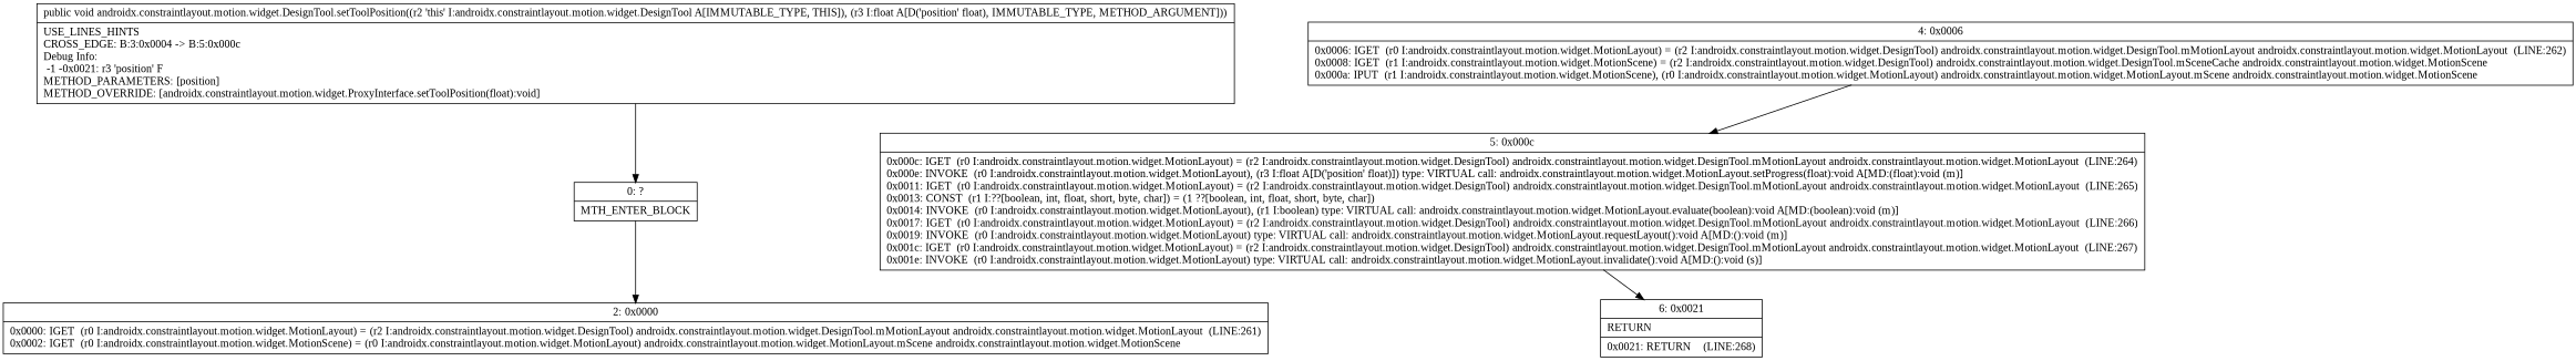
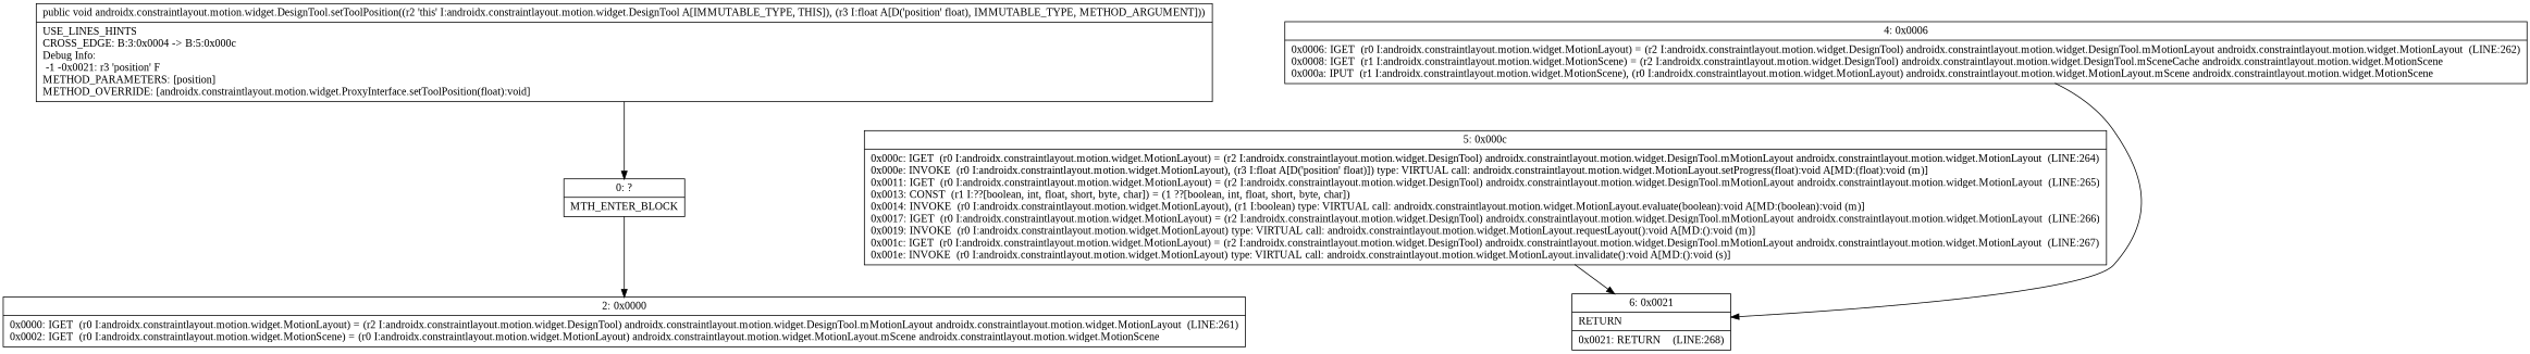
  digraph {
    fontname="Liberation Serif"
    node [fontname="Liberation Serif" shape=record]
    edge [fontname="Liberation Serif"]
    n1 [label="{0\:\ ?|MTH_ENTER_BLOCK\l}"]
    n2 [label="{2\:\ 0x0000|0x0000: IGET  (r0 I:androidx.constraintlayout.motion.widget.MotionLayout) = (r2 I:androidx.constraintlayout.motion.widget.DesignTool) androidx.constraintlayout.motion.widget.DesignTool.mMotionLayout androidx.constraintlayout.motion.widget.MotionLayout  (LINE:261)\l0x0002: IGET  (r0 I:androidx.constraintlayout.motion.widget.MotionScene) = (r0 I:androidx.constraintlayout.motion.widget.MotionLayout) androidx.constraintlayout.motion.widget.MotionLayout.mScene androidx.constraintlayout.motion.widget.MotionScene \l}"]
    n3 [label="{4\:\ 0x0006|0x0006: IGET  (r0 I:androidx.constraintlayout.motion.widget.MotionLayout) = (r2 I:androidx.constraintlayout.motion.widget.DesignTool) androidx.constraintlayout.motion.widget.DesignTool.mMotionLayout androidx.constraintlayout.motion.widget.MotionLayout  (LINE:262)\l0x0008: IGET  (r1 I:androidx.constraintlayout.motion.widget.MotionScene) = (r2 I:androidx.constraintlayout.motion.widget.DesignTool) androidx.constraintlayout.motion.widget.DesignTool.mSceneCache androidx.constraintlayout.motion.widget.MotionScene \l0x000a: IPUT  (r1 I:androidx.constraintlayout.motion.widget.MotionScene), (r0 I:androidx.constraintlayout.motion.widget.MotionLayout) androidx.constraintlayout.motion.widget.MotionLayout.mScene androidx.constraintlayout.motion.widget.MotionScene \l}"]
    n4 [label="{5\:\ 0x000c|0x000c: IGET  (r0 I:androidx.constraintlayout.motion.widget.MotionLayout) = (r2 I:androidx.constraintlayout.motion.widget.DesignTool) androidx.constraintlayout.motion.widget.DesignTool.mMotionLayout androidx.constraintlayout.motion.widget.MotionLayout  (LINE:264)\l0x000e: INVOKE  (r0 I:androidx.constraintlayout.motion.widget.MotionLayout), (r3 I:float A[D('position' float)]) type: VIRTUAL call: androidx.constraintlayout.motion.widget.MotionLayout.setProgress(float):void A[MD:(float):void (m)]\l0x0011: IGET  (r0 I:androidx.constraintlayout.motion.widget.MotionLayout) = (r2 I:androidx.constraintlayout.motion.widget.DesignTool) androidx.constraintlayout.motion.widget.DesignTool.mMotionLayout androidx.constraintlayout.motion.widget.MotionLayout  (LINE:265)\l0x0013: CONST  (r1 I:??[boolean, int, float, short, byte, char]) = (1 ??[boolean, int, float, short, byte, char]) \l0x0014: INVOKE  (r0 I:androidx.constraintlayout.motion.widget.MotionLayout), (r1 I:boolean) type: VIRTUAL call: androidx.constraintlayout.motion.widget.MotionLayout.evaluate(boolean):void A[MD:(boolean):void (m)]\l0x0017: IGET  (r0 I:androidx.constraintlayout.motion.widget.MotionLayout) = (r2 I:androidx.constraintlayout.motion.widget.DesignTool) androidx.constraintlayout.motion.widget.DesignTool.mMotionLayout androidx.constraintlayout.motion.widget.MotionLayout  (LINE:266)\l0x0019: INVOKE  (r0 I:androidx.constraintlayout.motion.widget.MotionLayout) type: VIRTUAL call: androidx.constraintlayout.motion.widget.MotionLayout.requestLayout():void A[MD:():void (m)]\l0x001c: IGET  (r0 I:androidx.constraintlayout.motion.widget.MotionLayout) = (r2 I:androidx.constraintlayout.motion.widget.DesignTool) androidx.constraintlayout.motion.widget.DesignTool.mMotionLayout androidx.constraintlayout.motion.widget.MotionLayout  (LINE:267)\l0x001e: INVOKE  (r0 I:androidx.constraintlayout.motion.widget.MotionLayout) type: VIRTUAL call: androidx.constraintlayout.motion.widget.MotionLayout.invalidate():void A[MD:():void (s)]\l}"]
    n5 [label="{6\:\ 0x0021|RETURN\l|0x0021: RETURN    (LINE:268)\l}"]
    n6 [label="{public void androidx.constraintlayout.motion.widget.DesignTool.setToolPosition((r2 'this' I:androidx.constraintlayout.motion.widget.DesignTool A[IMMUTABLE_TYPE, THIS]), (r3 I:float A[D('position' float), IMMUTABLE_TYPE, METHOD_ARGUMENT]))  | USE_LINES_HINTS\lCROSS_EDGE: B:3:0x0004 \-\> B:5:0x000c\lDebug Info:\l  \-1 \-0x0021: r3 'position' F\lMETHOD_PARAMETERS: [position]\lMETHOD_OVERRIDE: [androidx.constraintlayout.motion.widget.ProxyInterface.setToolPosition(float):void]\l}"]
    n1 -> n2
-   n3 -> n4
+   n3 -> n5
    n4 -> n5
    n6 -> n1
  }
